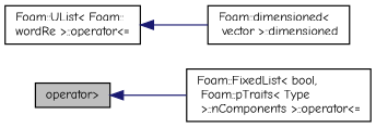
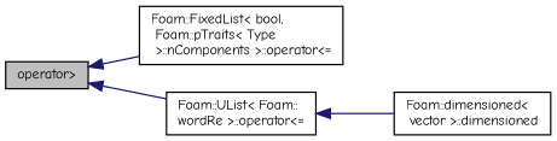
  digraph {
    fontname="Comic Neue"
    rankdir=LR
    node [color=black fontname="Comic Neue" fontsize=10 shape=record]
    edge [color=midnightblue dir=back fontname="Comic Neue" fontsize=10 labelfontname=FreeSans labelfontsize=10 style=solid]
    n1 [fillcolor=grey75 fontcolor=black height=0.2 label="operator\>" style=filled width=0.4]
    n2 [height=0.2 label="Foam::FixedList\< bool,\l Foam::pTraits\< Type\l \>::nComponents \>::operator\<=" width=0.4]
    n3 [height=0.2 label="Foam::UList\< Foam::\lwordRe \>::operator\<=" width=0.4]
    n4 [height=0.2 label="Foam::dimensioned\<\l vector \>::dimensioned" width=0.4]
    n1 -> n2
+   n1 -> n3
    n3 -> n4
  }
